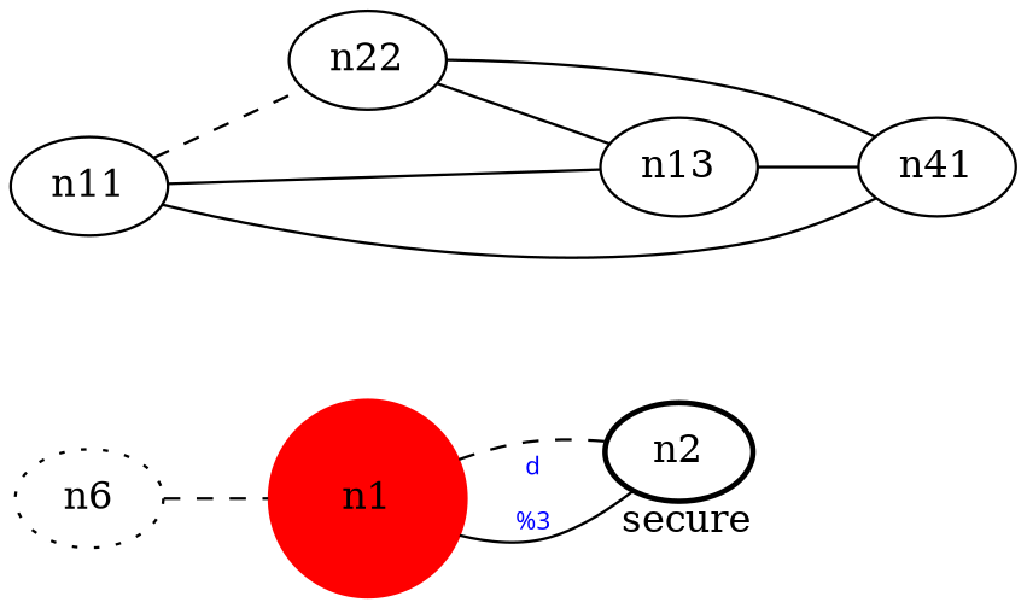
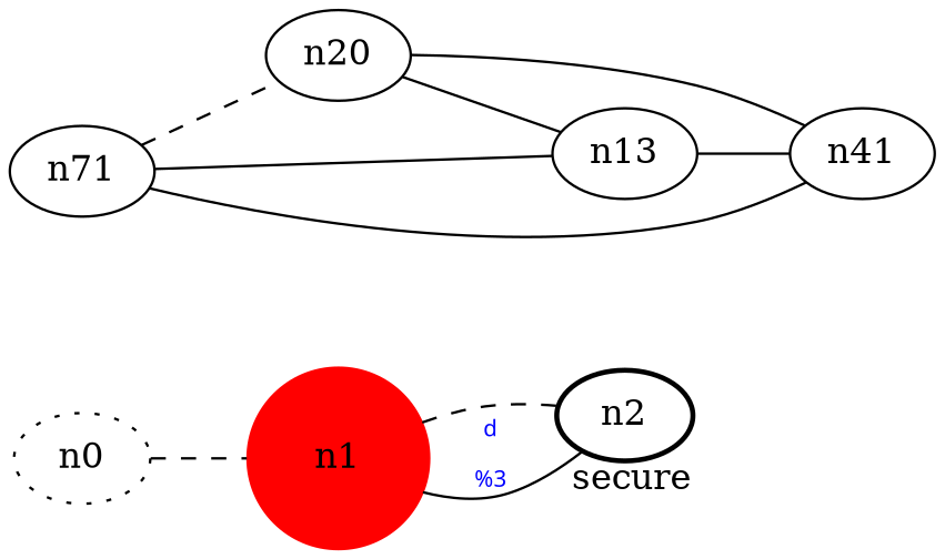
  graph {
    fontcolor=blue
    rankdir=LR
-   n0 [fillcolor="#123456" style=dotted label=n6]
+   n0 [fillcolor="#123456" style=dotted]
    n1 [color=red height=1 style=filled width=1]
    n2 [style=bold xlabel=secure]
-   n11
-   n22
+   n11 [label=n71]
+   n22 [label=n20]
    n33 [label=n13]
    n44 [label=n41]
    n0 -- n1 [style=dashed]
    n1 -- n2 [style=dashed]
    n1 -- n2 [fontcolor=blue fontname="comic sans" fontsize=9 label="d\n\l\G"]
    n11 -- n22 [style=dashed]
    n11 -- n33
    n11 -- n44
    n22 -- n33
    n22 -- n44
    n33 -- n44
  }
